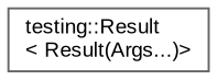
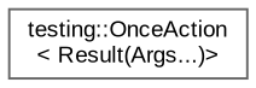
  digraph {
    rankdir=LR
    fontname="Liberation Sans"
-   n1 [color=grey40 fillcolor=white fontname="Liberation Sans" fontsize=10 height=0.2 label="testing::Result\l\< Result(Args...)\>" shape=box style=filled width=0.4]
+   n1 [color=grey40 fillcolor=white fontname="Liberation Sans" fontsize=10 height=0.2 label="testing::OnceAction\l\< Result(Args...)\>" shape=box style=filled width=0.4]
  }
